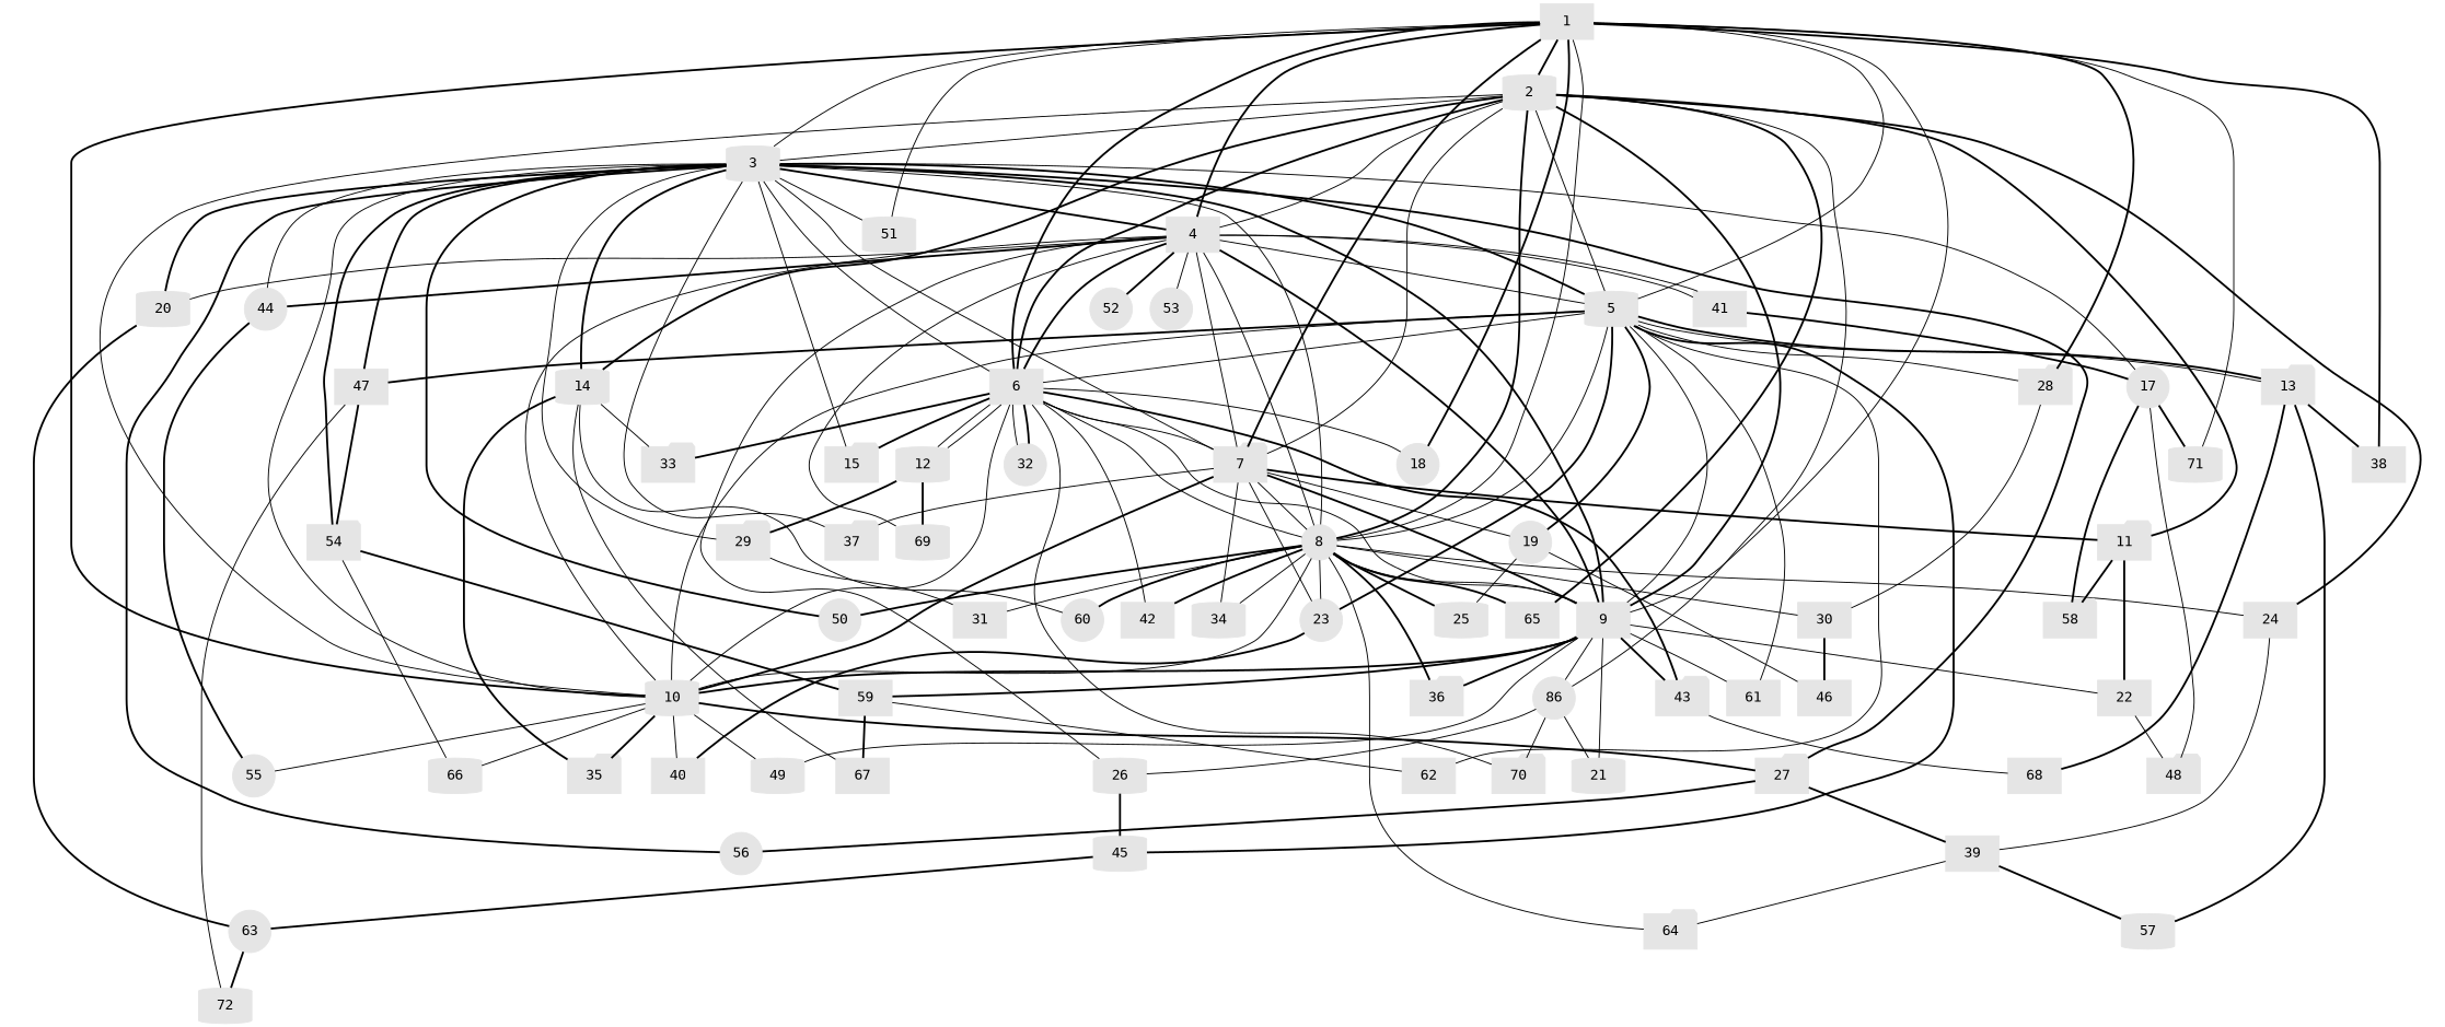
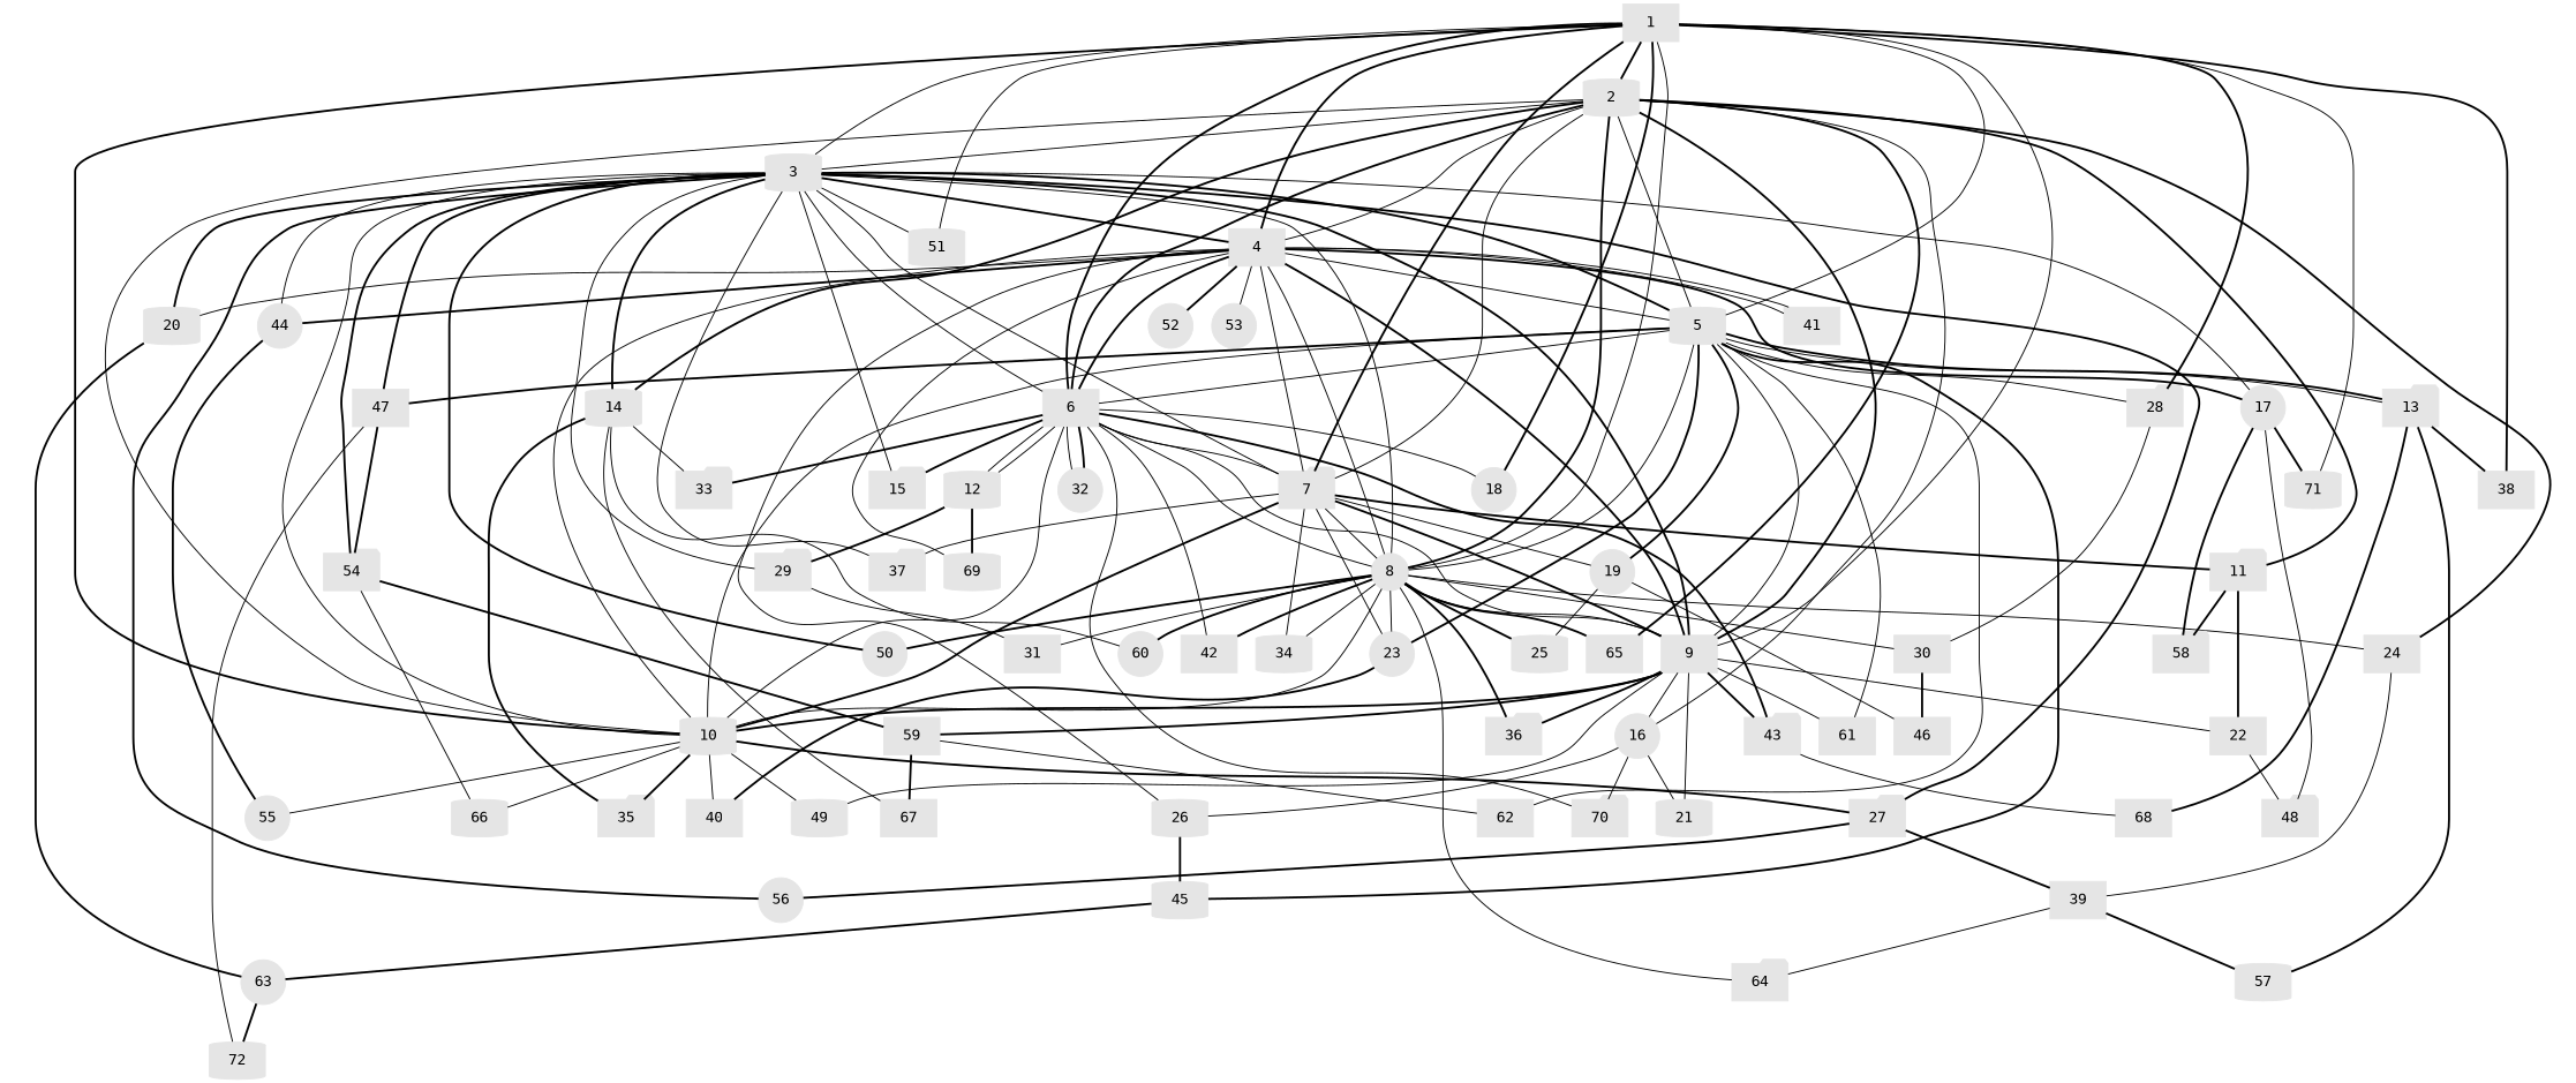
  graph {
    fontname="DejaVu Sans Mono"
    node [color=gray90 fontname="DejaVu Sans Mono" shape=box style=filled]
    edge [fontname="DejaVu Sans Mono" style=solid]
    2 [shape=cylinder]
    1
    3 [shape=cylinder]
    4
    5 [shape=cylinder]
    6
    7 [shape=folder]
    8 [shape=circle]
    9
    10 [shape=cylinder]
    18 [shape=circle]
    28 [shape=folder]
    38
    51 [shape=cylinder]
    71 [shape=cylinder]
    11 [shape=folder]
    14 [shape=cylinder]
-   16 [shape=circle label=86]
+   16 [shape=circle]
    24
    65
    15 [shape=folder]
    17 [shape=circle]
    20 [shape=cylinder]
    27 [shape=folder]
    29 [shape=folder]
    37 [shape=folder]
    44 [shape=circle]
    47
    50 [shape=circle]
    54 [shape=folder]
    56 [shape=circle]
    26 [shape=cylinder]
    41
    52 [shape=circle]
    53 [shape=circle]
    69 [shape=cylinder]
    13 [shape=folder]
    19 [shape=circle]
    23 [shape=circle]
    45 [shape=cylinder]
    61
    62
    12 [shape=cylinder]
    32 [shape=circle]
    33 [shape=folder]
    42
    43 [shape=folder]
    70 [shape=folder]
    34 [shape=cylinder]
    25 [shape=cylinder]
    30
    31
    36 [shape=folder]
    60 [shape=circle]
    64 [shape=folder]
    21 [shape=cylinder]
    22
    49 [shape=cylinder]
    59
    35 [shape=folder]
    40
    55 [shape=circle]
    66 [shape=cylinder]
    58 [shape=folder]
    67
    39
    48 [shape=folder]
    63 [shape=circle]
    72 [shape=cylinder]
    57 [shape=cylinder]
    68
    46
    2 -- 3
    2 -- 4
    2 -- 5
    2 -- 6 [style=bold]
    2 -- 7
    2 -- 8 [style=bold]
    2 -- 9 [style=bold]
    2 -- 10
    2 -- 11 [style=bold]
    2 -- 14 [style=bold]
    2 -- 16
    2 -- 24 [style=bold]
    2 -- 65 [style=bold]
    1 -- 2 [style=bold]
    1 -- 3
    1 -- 4 [style=bold]
    1 -- 5
    1 -- 6 [style=bold]
    1 -- 7 [style=bold]
    1 -- 8
    1 -- 9
    1 -- 10 [style=bold]
    1 -- 18 [style=bold]
    1 -- 28 [style=bold]
    1 -- 38 [style=bold]
    1 -- 51
    1 -- 71
    3 -- 4 [style=bold]
    3 -- 5 [style=bold]
    3 -- 6
    3 -- 7
    3 -- 8
    3 -- 9 [style=bold]
    3 -- 10
    3 -- 51
    3 -- 14 [style=bold]
    3 -- 15
    3 -- 17
    3 -- 20 [style=bold]
    3 -- 27 [style=bold]
    3 -- 29
    3 -- 37
    3 -- 44
    3 -- 47 [style=bold]
    3 -- 50 [style=bold]
    3 -- 54 [style=bold]
    3 -- 56 [style=bold]
    4 -- 5
    4 -- 6 [style=bold]
    4 -- 7
    4 -- 8
    4 -- 9 [style=bold]
    4 -- 10
-   41 -- 17 [style=bold]
+   4 -- 17 [style=bold]
    4 -- 20
    4 -- 44 [style=bold]
    4 -- 26
    4 -- 41
    4 -- 41
    4 -- 52 [style=bold]
    4 -- 53
    4 -- 69
    5 -- 6
    5 -- 8
    5 -- 9
    5 -- 10
    5 -- 28
    5 -- 47 [style=bold]
    5 -- 13
    5 -- 13 [style=bold]
    5 -- 19 [style=bold]
    5 -- 23 [style=bold]
    5 -- 45 [style=bold]
    5 -- 61
    5 -- 62
    6 -- 7
    6 -- 8
    6 -- 9
    6 -- 10
    6 -- 18
    6 -- 15 [style=bold]
    6 -- 12
    6 -- 12
    6 -- 32
    6 -- 32 [style=bold]
    6 -- 33 [style=bold]
    6 -- 42
    6 -- 43 [style=bold]
    6 -- 70
    7 -- 8
    7 -- 9 [style=bold]
    7 -- 10 [style=bold]
    7 -- 11 [style=bold]
    7 -- 37
    7 -- 19
    7 -- 34
    8 -- 9
    8 -- 10
    8 -- 24
    8 -- 65 [style=bold]
    8 -- 50 [style=bold]
    8 -- 23
    8 -- 42 [style=bold]
    8 -- 34
    8 -- 25 [style=bold]
    8 -- 30
    8 -- 31
    8 -- 36 [style=bold]
    8 -- 60 [style=bold]
    8 -- 64
    9 -- 10 [style=bold]
    9 -- 16
    9 -- 61
    9 -- 43 [style=bold]
    9 -- 36 [style=bold]
    9 -- 21
    9 -- 22
    9 -- 49
    9 -- 59 [style=bold]
    10 -- 27 [style=bold]
    10 -- 49
    10 -- 35 [style=bold]
    10 -- 40
    10 -- 55
    10 -- 66
    28 -- 30
    11 -- 22 [style=bold]
    11 -- 58 [style=bold]
    14 -- 33
    14 -- 60
    14 -- 35 [style=bold]
    14 -- 67
    16 -- 26
    16 -- 70
    16 -- 21
    24 -- 39
    17 -- 71 [style=bold]
    17 -- 58 [style=bold]
    17 -- 48
    20 -- 63 [style=bold]
    27 -- 56 [style=bold]
    27 -- 39 [style=bold]
    29 -- 31
    44 -- 55 [style=bold]
    47 -- 54 [style=bold]
    47 -- 72
    54 -- 59 [style=bold]
    54 -- 66
    26 -- 45 [style=bold]
    13 -- 38 [style=bold]
    13 -- 57 [style=bold]
    13 -- 68 [style=bold]
    19 -- 25
    19 -- 46
    23 -- 7
    23 -- 40 [style=bold]
    45 -- 63 [style=bold]
    12 -- 29 [style=bold]
    12 -- 69 [style=bold]
    43 -- 68
    30 -- 46 [style=bold]
    22 -- 48
    59 -- 62
    59 -- 67 [style=bold]
    39 -- 64
    39 -- 57 [style=bold]
    63 -- 72 [style=bold]
  }
